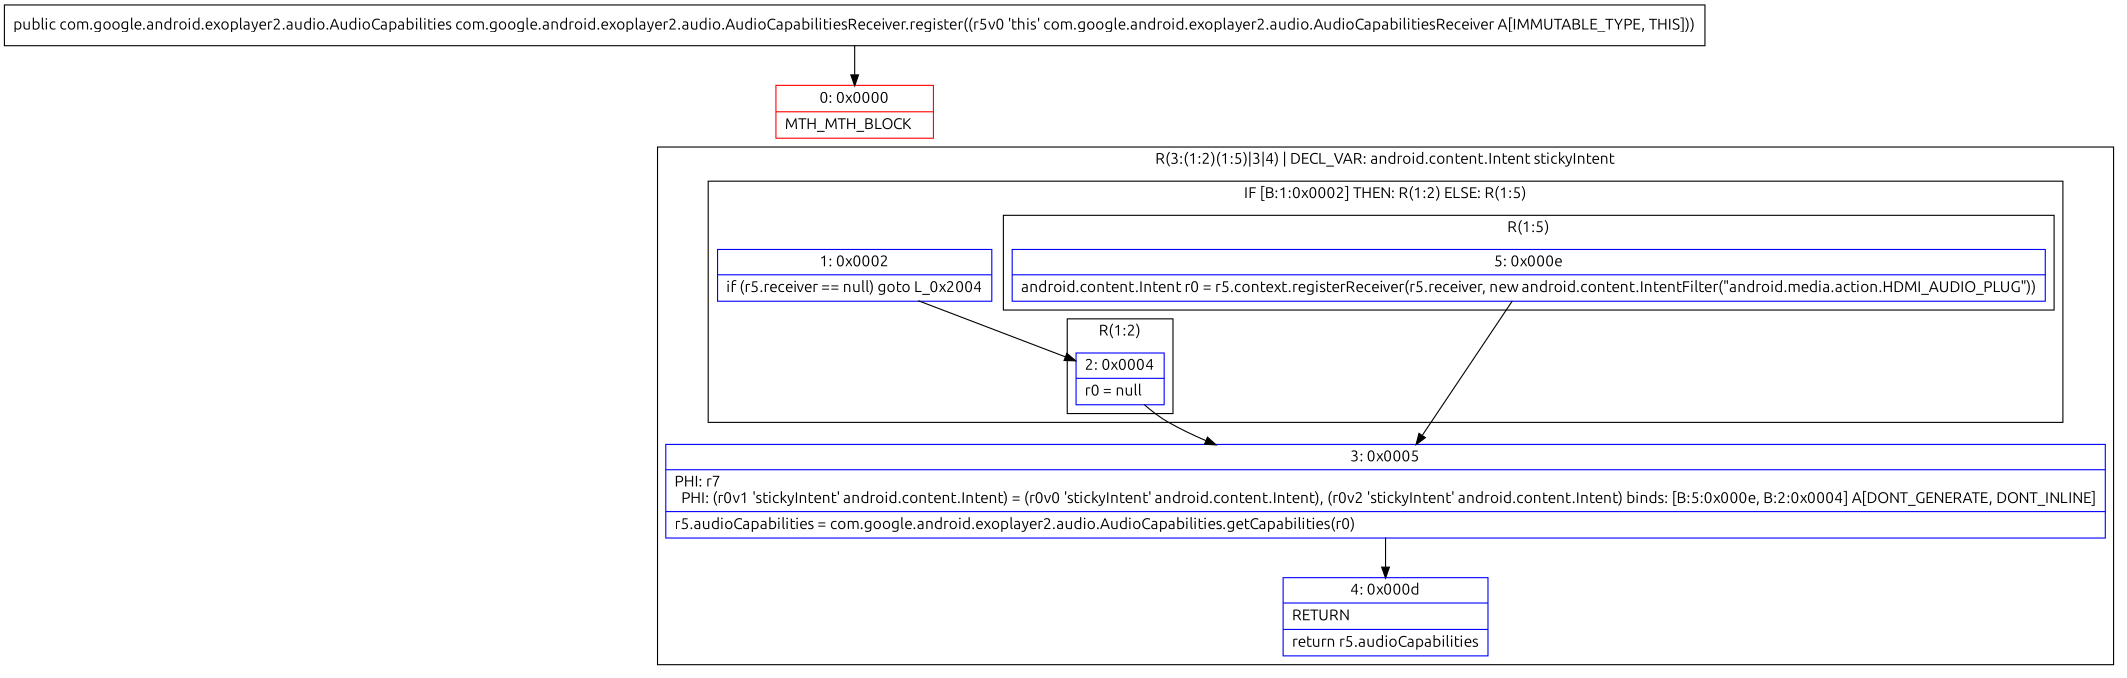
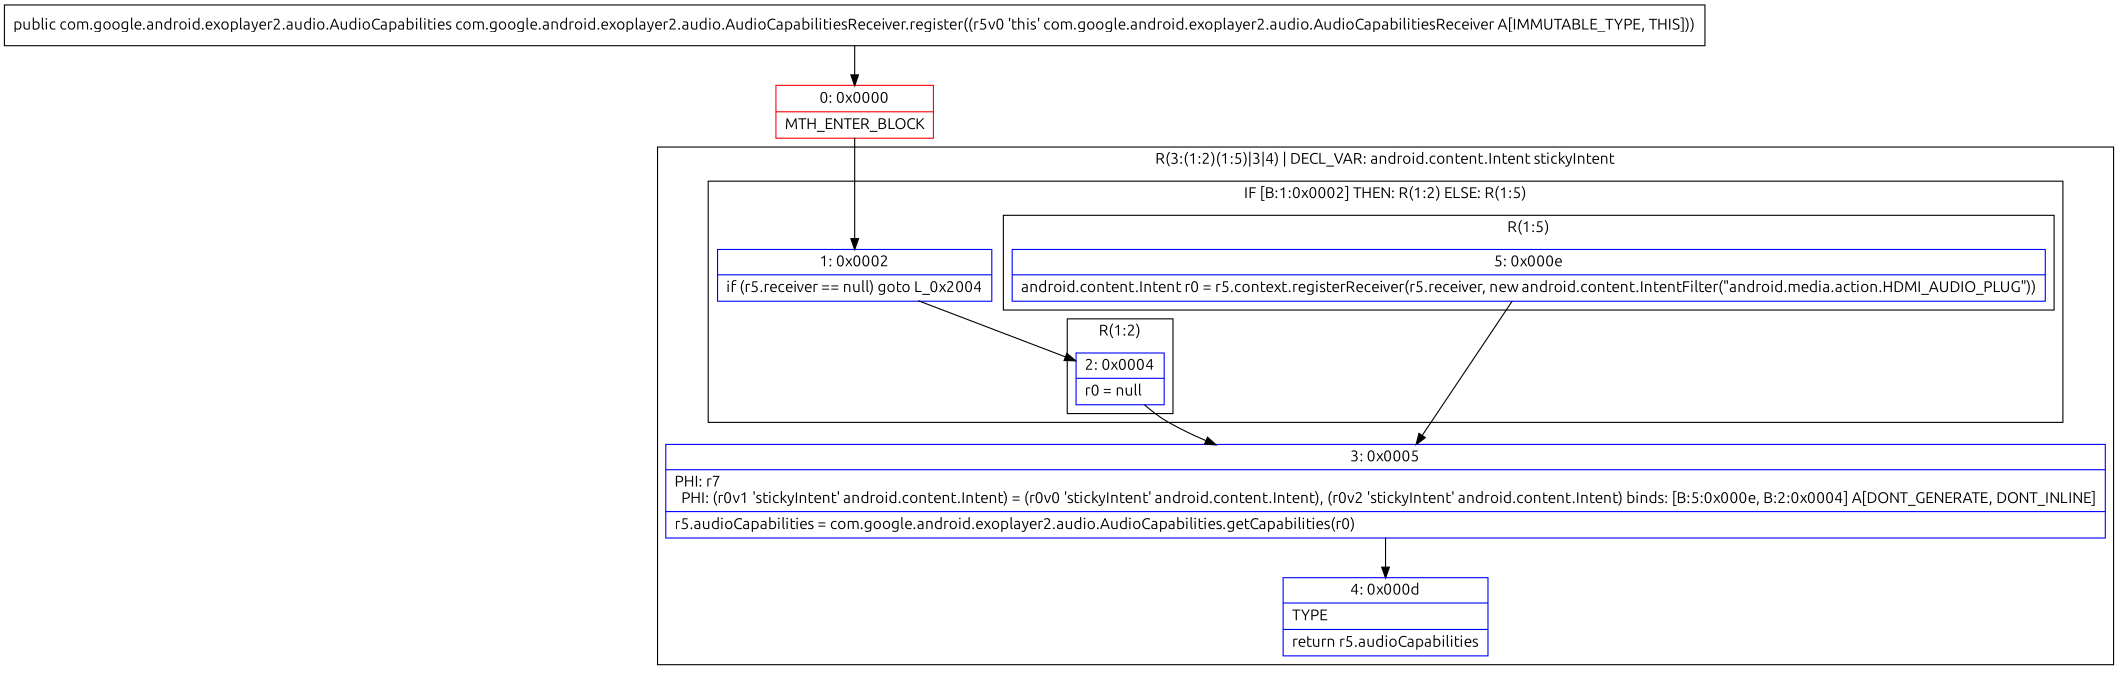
  digraph {
    fontname=Ubuntu
    node [color=blue fontname=Ubuntu shape=record]
    edge [fontname=Ubuntu]
    n1 [label="{2\:\ 0x0004|r0 = null\l}"]
    n2 [label="{5\:\ 0x000e|android.content.Intent r0 = r5.context.registerReceiver(r5.receiver, new android.content.IntentFilter(\"android.media.action.HDMI_AUDIO_PLUG\"))\l}"]
    n3 [label="{1\:\ 0x0002|if (r5.receiver == null) goto L_0x2004\l}"]
    n4 [label="{3\:\ 0x0005|PHI: r7 \l  PHI: (r0v1 'stickyIntent' android.content.Intent) = (r0v0 'stickyIntent' android.content.Intent), (r0v2 'stickyIntent' android.content.Intent) binds: [B:5:0x000e, B:2:0x0004] A[DONT_GENERATE, DONT_INLINE]\l|r5.audioCapabilities = com.google.android.exoplayer2.audio.AudioCapabilities.getCapabilities(r0)\l}"]
-   n5 [label="{4\:\ 0x000d|RETURN\l|return r5.audioCapabilities\l}"]
-   n6 [color=red label="{0\:\ 0x0000|MTH_MTH_BLOCK\l}"]
+   n5 [label="{4\:\ 0x000d|TYPE\l|return r5.audioCapabilities\l}"]
+   n6 [color=red label="{0\:\ 0x0000|MTH_ENTER_BLOCK\l}"]
    n7 [label="{public com.google.android.exoplayer2.audio.AudioCapabilities com.google.android.exoplayer2.audio.AudioCapabilitiesReceiver.register((r5v0 'this' com.google.android.exoplayer2.audio.AudioCapabilitiesReceiver A[IMMUTABLE_TYPE, THIS])) }" color=""]
    subgraph cluster_1 {
      label="R(3:(1:2)(1:5)|3|4) | DECL_VAR: android.content.Intent stickyIntent\l"
      n4
      n5
      subgraph cluster_2 {
        label="IF [B:1:0x0002] THEN: R(1:2) ELSE: R(1:5)"
        n3
        subgraph cluster_3 {
          label="R(1:2)"
          n1
        }
        subgraph cluster_4 {
          label="R(1:5)"
          n2
        }
      }
    }
    n1 -> n4
    n2 -> n4
    n3 -> n1
    n4 -> n5
+   n6 -> n3
    n7 -> n6
  }
